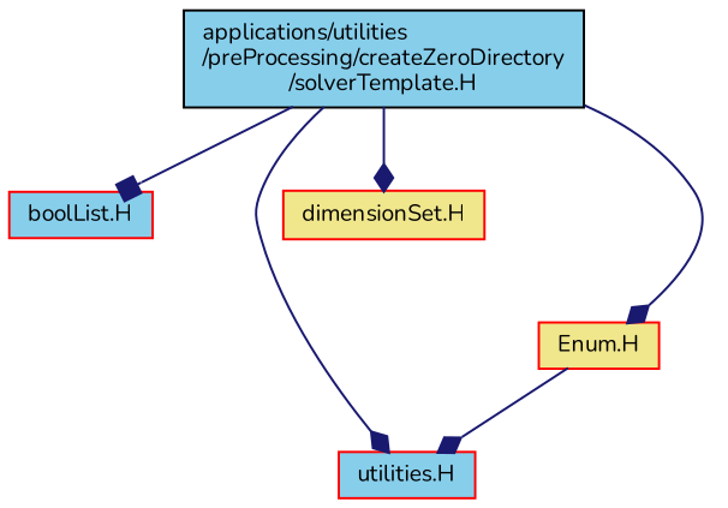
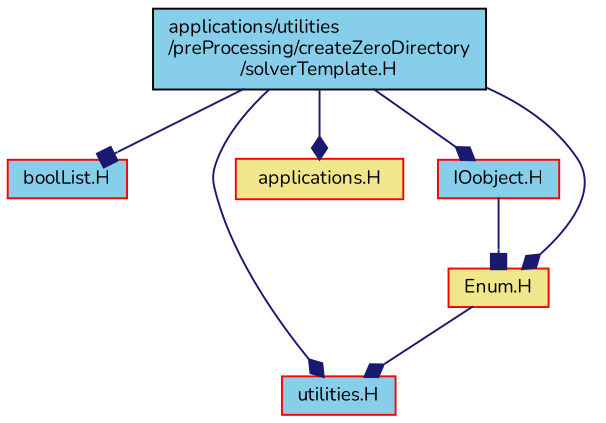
  digraph {
    fontname=Nunito
    node [color=red fillcolor=skyblue fontname=Nunito fontsize=10 shape=record style=filled]
    edge [arrowhead=diamond color=midnightblue fontname=Nunito fontsize=10 labelfontname=Helvetica labelfontsize=10 style=solid]
    n1 [color=black fontcolor=black height=0.2 label="applications/utilities\l/preProcessing/createZeroDirectory\l/solverTemplate.H" width=0.4]
    n2 [height=0.2 label="boolList.H" width=0.4]
    n3 [height=0.2 label="utilities.H" width=0.4]
-   n4 [fillcolor=khaki height=0.2 label="dimensionSet.H" width=0.4]
+   n4 [fillcolor=khaki height=0.2 label="applications.H" width=0.4]
+   n5 [height=0.2 label="IOobject.H" width=0.4]
    n6 [fillcolor=khaki height=0.2 label="Enum.H" width=0.4]
    n1 -> n2 [arrowhead=box]
    n1 -> n3
    n1 -> n4
+   n1 -> n5
    n1 -> n6
+   n5 -> n6 [arrowhead=box]
    n6 -> n3
  }
